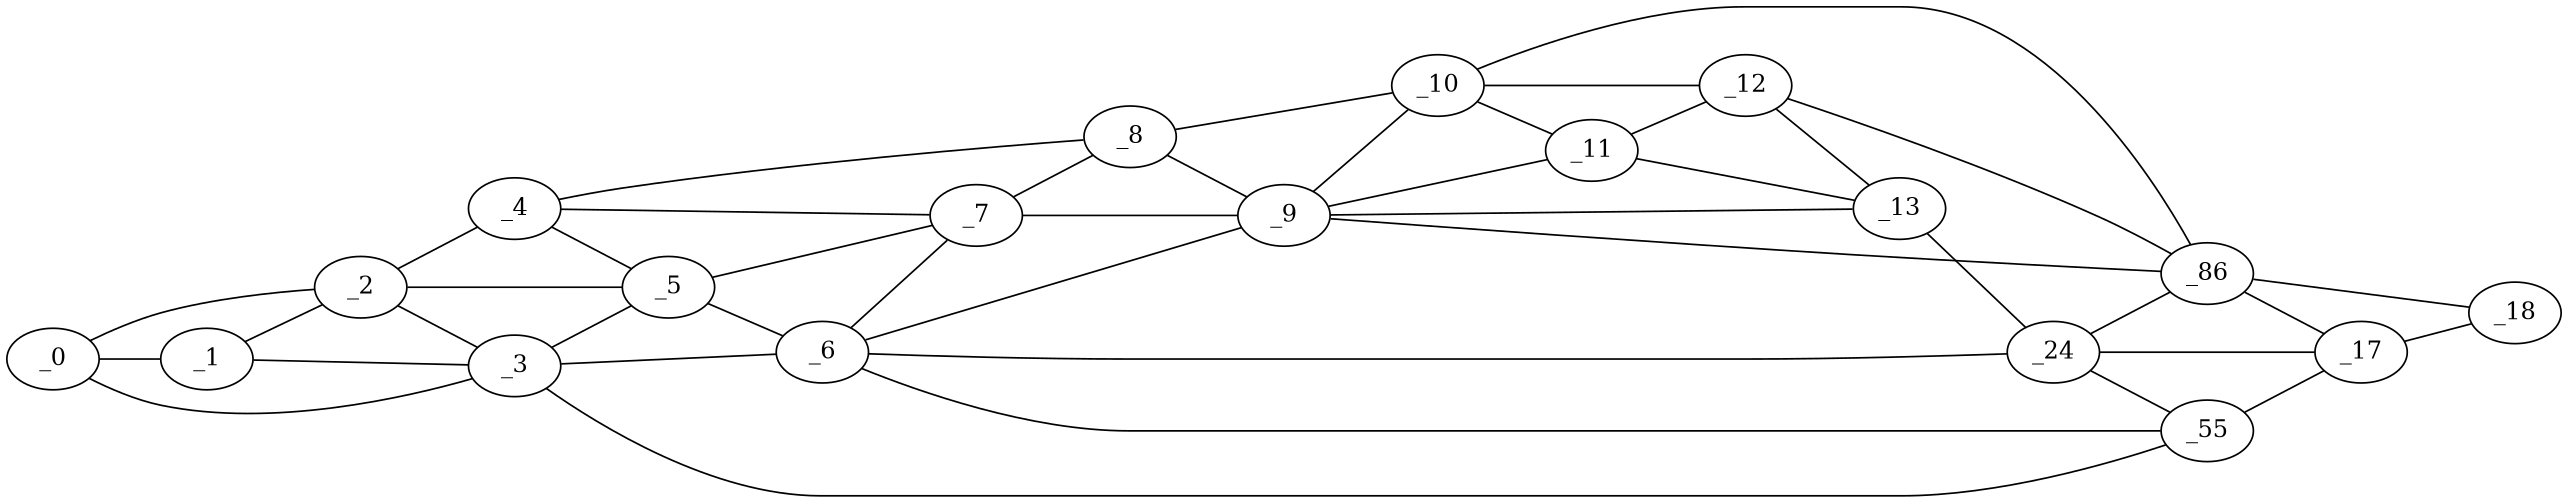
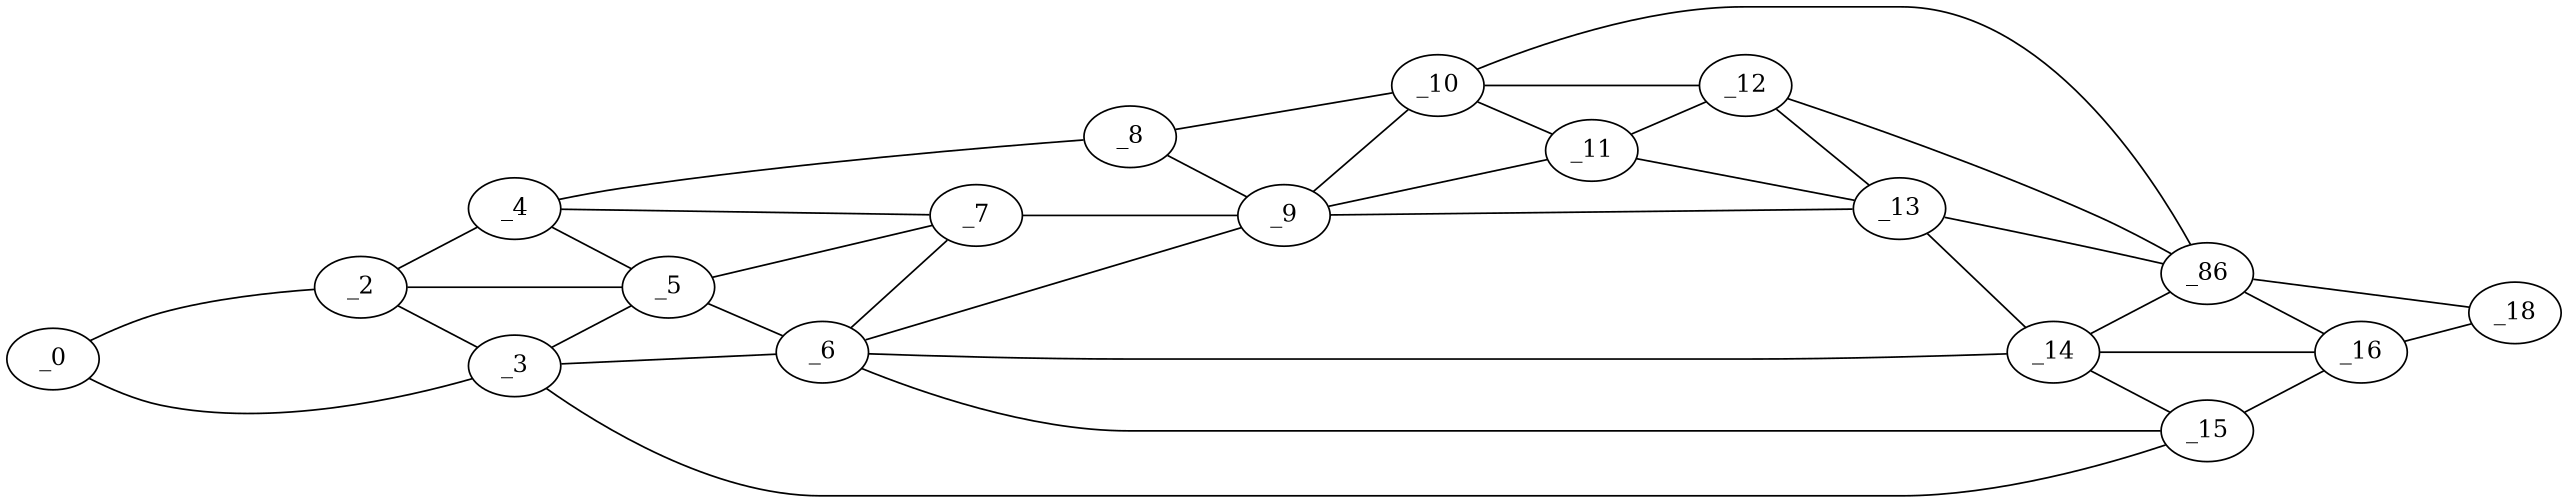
  graph {
    rankdir=LR
    node [x=94 y=31]
    edge [valence=2]
    _0 [x=10 y=33]
-   _1 [x=23 y=40]
    _2 [x=34]
    _3 [x=39 y=59]
    _4 [x=48 y=30]
    _5 [x=51 y=52]
    _6 [x=52 y=57]
-   _15 [y=87 label=_55]
+   _15 [y=87]
    _7 [x=57 y=44]
    _8 [x=62 y=29]
    _9 [x=69 y=43]
-   _14 [y=83 label=_24]
-   _17 [x=115 y=84]
+   _14 [y=83]
+   _17 [x=115 y=84 label=_16]
    _10 [x=77]
    _13 [x=93 y=56]
    _11 [x=80 y=42]
    n17 [label=_86 x=115 y=71]
    _18 [x=118 y=80]
    _12 [x=90 y=47]
-   _0 -- _1
    _0 -- _2 [valence=1]
    _0 -- _3 [valence=1]
-   _1 -- _2
-   _1 -- _3 [valence=1]
    _2 -- _3
    _2 -- _4 [valence=1]
    _2 -- _5 [valence=1]
    _3 -- _5
    _3 -- _6
    _3 -- _15 [valence=1]
    _4 -- _5
    _4 -- _7 [valence=1]
    _4 -- _8 [valence=1]
    _5 -- _6
    _5 -- _7
    _6 -- _15 [valence=1]
    _6 -- _7
    _6 -- _9
    _6 -- _14
    _15 -- _17 [valence=1]
-   _7 -- _8
    _7 -- _9
    _8 -- _9 [valence=1]
    _8 -- _10 [valence=1]
    _9 -- _10
    _9 -- _13 [valence=1]
    _9 -- _11
    _14 -- _15
    _14 -- _17 [valence=1]
    _14 -- n17
    _17 -- _18 [valence=1]
    _10 -- _11
    _10 -- n17 [valence=1]
    _10 -- _12 [valence=1]
    _13 -- _14
-   _9 -- n17
+   _13 -- n17
    _11 -- _13
    _11 -- _12
    n17 -- _17
    n17 -- _18 [valence=1]
    _12 -- _13 [valence=1]
    _12 -- n17
  }
